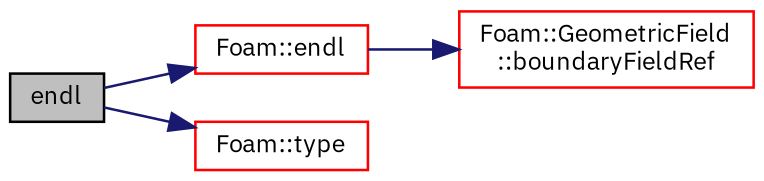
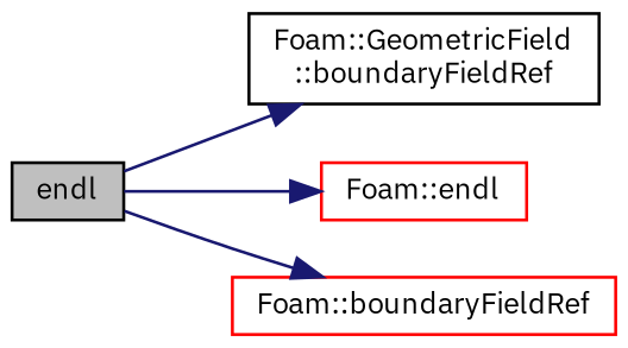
  digraph {
    fontname="IBM Plex Sans"
    rankdir=LR
    node [color=black fontname="IBM Plex Sans" fontsize=10 shape=record]
    edge [color=midnightblue fontname="IBM Plex Sans" fontsize=10 labelfontname=Helvetica labelfontsize=10 style=solid]
    n1 [fillcolor=grey75 fontcolor=black height=0.2 label=endl style=filled width=0.4]
-   n2 [color=red height=0.2 label="Foam::GeometricField\l::boundaryFieldRef" width=0.4]
+   n2 [height=0.2 label="Foam::GeometricField\l::boundaryFieldRef" width=0.4]
    n3 [color=red height=0.2 label="Foam::endl" width=0.4]
-   n4 [color=red height=0.2 label="Foam::type" width=0.4]
-   n3 -> n2
+   n4 [color=red height=0.2 label="Foam::boundaryFieldRef" width=0.4]
+   n1 -> n2
    n1 -> n3
    n1 -> n4
  }
